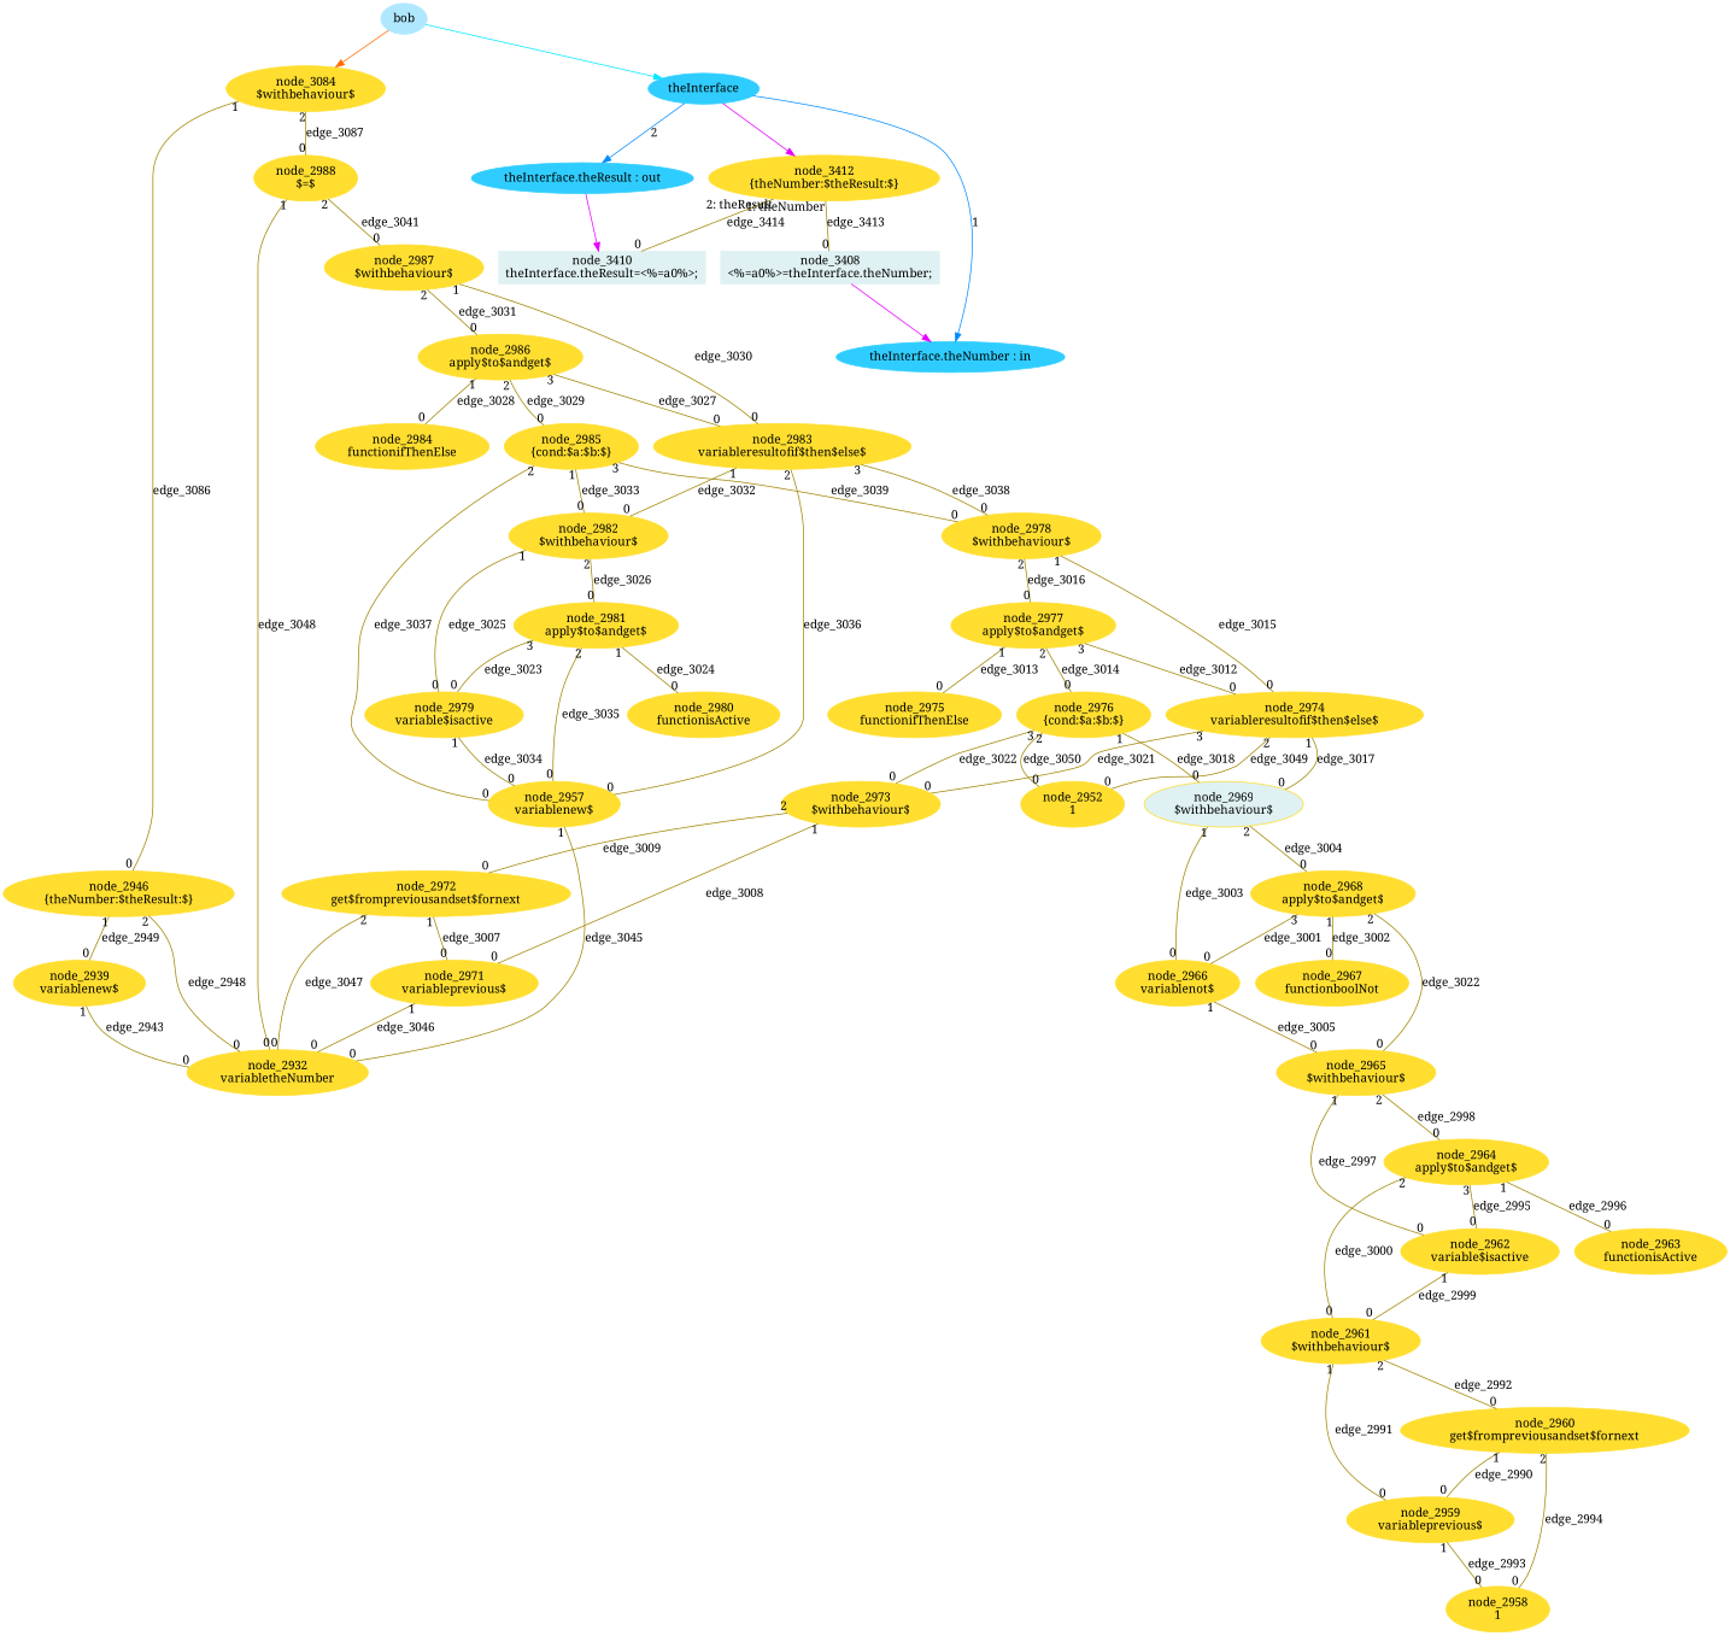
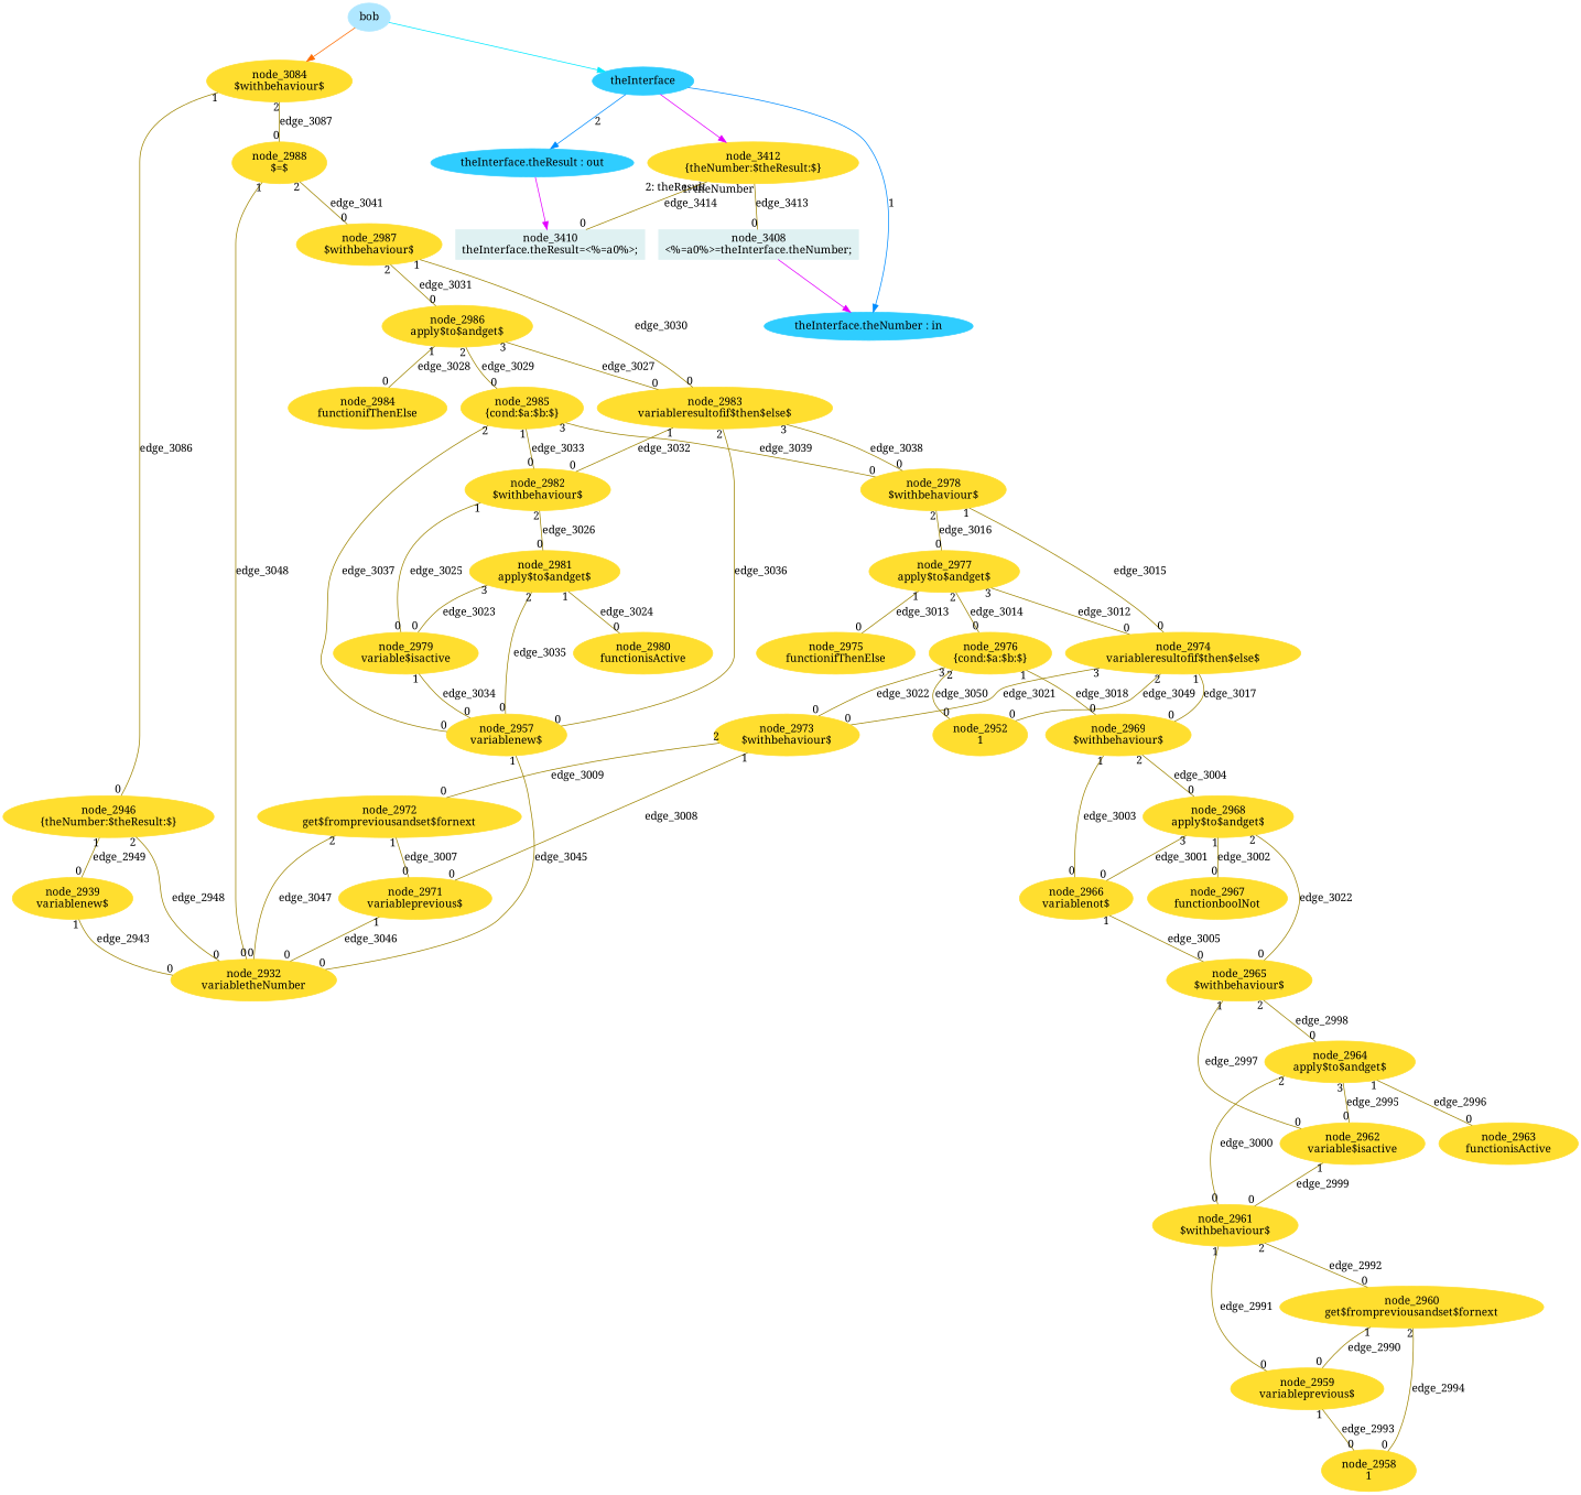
  digraph {
    fontname="Noto Serif"
    node [color="#ffde2f" fontname="Noto Serif" shape=ellipse style=filled]
    edge [arrowHead=none arrowsize=1 color="#9d8400" dir=none fontname="Noto Serif" headlabel=0 taillabel=1]
    n1 [label="node_2932\nvariabletheNumber"]
    n2 [label="node_2939\nvariablenew$"]
    n3 [label="node_2946\n{theNumber:$theResult:$}"]
    n4 [label="node_2952\n1"]
    n5 [label="node_2957\nvariablenew$"]
    n6 [label="node_2958\n1"]
    n7 [label="node_2959\nvariableprevious$"]
    n8 [label="node_2960\nget$frompreviousandset$fornext"]
    n9 [label="node_2961\n$withbehaviour$"]
    n10 [label="node_2962\nvariable$isactive"]
    n11 [label="node_2963\nfunctionisActive"]
    n12 [label="node_2964\napply$to$andget$"]
    n13 [label="node_2965\n$withbehaviour$"]
    n14 [label="node_2966\nvariablenot$"]
    n15 [label="node_2967\nfunctionboolNot"]
    n16 [label="node_2968\napply$to$andget$"]
-   n17 [label="node_2969\n$withbehaviour$" fillcolor="#dff1f2"]
+   n17 [label="node_2969\n$withbehaviour$"]
    n18 [label="node_2971\nvariableprevious$"]
    n19 [label="node_2972\nget$frompreviousandset$fornext"]
    n20 [label="node_2973\n$withbehaviour$"]
    n21 [label="node_2974\nvariableresultofif$then$else$"]
    n22 [label="node_2975\nfunctionifThenElse"]
    n23 [label="node_2976\n{cond:$a:$b:$}"]
    n24 [label="node_2977\napply$to$andget$"]
    n25 [label="node_2978\n$withbehaviour$"]
    n26 [label="node_2979\nvariable$isactive"]
    n27 [label="node_2980\nfunctionisActive"]
    n28 [label="node_2981\napply$to$andget$"]
    n29 [label="node_2982\n$withbehaviour$"]
    n30 [label="node_2983\nvariableresultofif$then$else$"]
    n31 [label="node_2984\nfunctionifThenElse"]
    n32 [label="node_2985\n{cond:$a:$b:$}"]
    n33 [label="node_2986\napply$to$andget$"]
    n34 [label="node_2987\n$withbehaviour$"]
    n35 [label="node_2988\n$=$"]
    n36 [label="node_3084\n$withbehaviour$"]
    n37 [color="#dff1f2" label="node_3408\n<%=a0%>=theInterface.theNumber;\n" shape=box]
    n38 [color="#2fcdff" label="theInterface.theNumber : in"]
    n39 [color="#dff1f2" label="node_3410\ntheInterface.theResult=<%=a0%>;\n" shape=box]
    n40 [label="node_3412\n{theNumber:$theResult:$}"]
    n41 [color="#afe7ff" label=bob]
    n42 [color="#2fcdff" label=theInterface]
    n43 [color="#2fcdff" label="theInterface.theResult : out"]
    n2 -> n1 [label=edge_2943]
    n3 -> n1 [label=edge_2948 taillabel=2]
    n3 -> n2 [label=edge_2949]
    n5 -> n1 [label=edge_3045]
    n7 -> n6 [label=edge_2993]
    n8 -> n6 [label=edge_2994 taillabel=2]
    n8 -> n7 [label=edge_2990]
    n9 -> n7 [label=edge_2991]
    n9 -> n8 [label=edge_2992 taillabel=2]
    n10 -> n9 [label=edge_2999]
    n12 -> n9 [label=edge_3000 taillabel=2]
    n12 -> n10 [label=edge_2995 taillabel=3]
    n12 -> n11 [label=edge_2996]
    n13 -> n10 [label=edge_2997]
    n13 -> n12 [label=edge_2998 taillabel=2]
    n14 -> n13 [label=edge_3005]
    n16 -> n13 [label=edge_3022 taillabel=2]
    n16 -> n14 [label=edge_3001 taillabel=3]
    n16 -> n15 [label=edge_3002]
    n17 -> n14 [label=edge_3003]
    n17 -> n16 [label=edge_3004 taillabel=2]
    n18 -> n1 [label=edge_3046]
    n19 -> n1 [label=edge_3047 taillabel=2]
    n19 -> n18 [label=edge_3007]
    n20 -> n18 [label=edge_3008]
    n20 -> n19 [label=edge_3009 taillabel=2]
    n21 -> n4 [label=edge_3049 taillabel=2]
    n21 -> n17 [label=edge_3017]
    n21 -> n20 [label=edge_3021 taillabel=3]
    n23 -> n4 [label=edge_3050 taillabel=2]
    n23 -> n17 [label=edge_3018]
    n23 -> n20 [label=edge_3022 taillabel=3]
    n24 -> n21 [label=edge_3012 taillabel=3]
    n24 -> n22 [label=edge_3013]
    n24 -> n23 [label=edge_3014 taillabel=2]
    n25 -> n21 [label=edge_3015]
    n25 -> n24 [label=edge_3016 taillabel=2]
    n26 -> n5 [label=edge_3034]
    n28 -> n5 [label=edge_3035 taillabel=2]
    n28 -> n26 [label=edge_3023 taillabel=3]
    n28 -> n27 [label=edge_3024]
    n29 -> n26 [label=edge_3025]
    n29 -> n28 [label=edge_3026 taillabel=2]
    n30 -> n5 [label=edge_3036 taillabel=2]
    n30 -> n25 [label=edge_3038 taillabel=3]
    n30 -> n29 [label=edge_3032]
    n32 -> n5 [label=edge_3037 taillabel=2]
    n32 -> n25 [label=edge_3039 taillabel=3]
    n32 -> n29 [label=edge_3033]
    n33 -> n30 [label=edge_3027 taillabel=3]
    n33 -> n31 [label=edge_3028]
    n33 -> n32 [label=edge_3029 taillabel=2]
    n34 -> n30 [label=edge_3030]
    n34 -> n33 [label=edge_3031 taillabel=2]
    n35 -> n1 [label=edge_3048]
    n35 -> n34 [label=edge_3041 taillabel=2]
    n36 -> n3 [label=edge_3086]
    n36 -> n35 [label=edge_3087 taillabel=2]
    n37 -> n38 [arrowHead=normal color="#e300ff" dir=forward headlabel="" taillabel=""]
    n40 -> n37 [label=edge_3413 taillabel="1: theNumber"]
    n40 -> n39 [label=edge_3414 taillabel="2: theResult"]
    n41 -> n36 [arrowHead=normal color="#ff6b00" dir=forward headlabel="" taillabel=""]
    n41 -> n42 [arrowHead=normal color="#00e8ff" dir=forward headlabel="" taillabel=""]
    n42 -> n38 [arrowHead=normal color="#008cff" dir=forward label=1 headlabel="" taillabel=""]
    n42 -> n40 [arrowHead=normal color="#e300ff" dir=forward headlabel="" taillabel=""]
    n42 -> n43 [arrowHead=normal color="#008cff" dir=forward label=2 headlabel="" taillabel=""]
    n43 -> n39 [arrowHead=normal color="#e300ff" dir=forward headlabel="" taillabel=""]
  }
